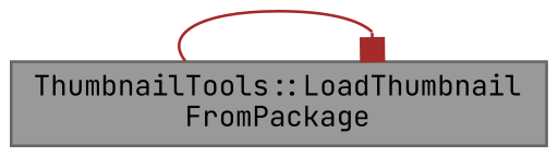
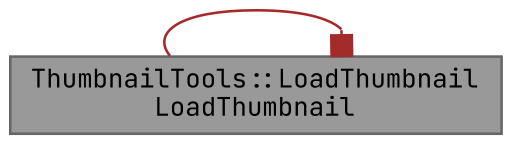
  digraph {
    rankdir=LR
    fontname="JetBrains Mono"
-   n1 [color=gray40 fillcolor=grey60 fontcolor=black fontname="JetBrains Mono" fontsize=10 height=0.2 label="ThumbnailTools::LoadThumbnail\lFromPackage" shape=box style=filled width=0.4]
+   n1 [color=gray40 fillcolor=grey60 fontcolor=black fontname="JetBrains Mono" fontsize=10 height=0.2 label="ThumbnailTools::LoadThumbnail\lLoadThumbnail" shape=box style=filled width=0.4]
    n1 -> n1 [color=brown fontname="JetBrains Mono" fontsize=10 labelfontname=Helvetica labelfontsize=10 style=solid arrowhead=box]
  }
